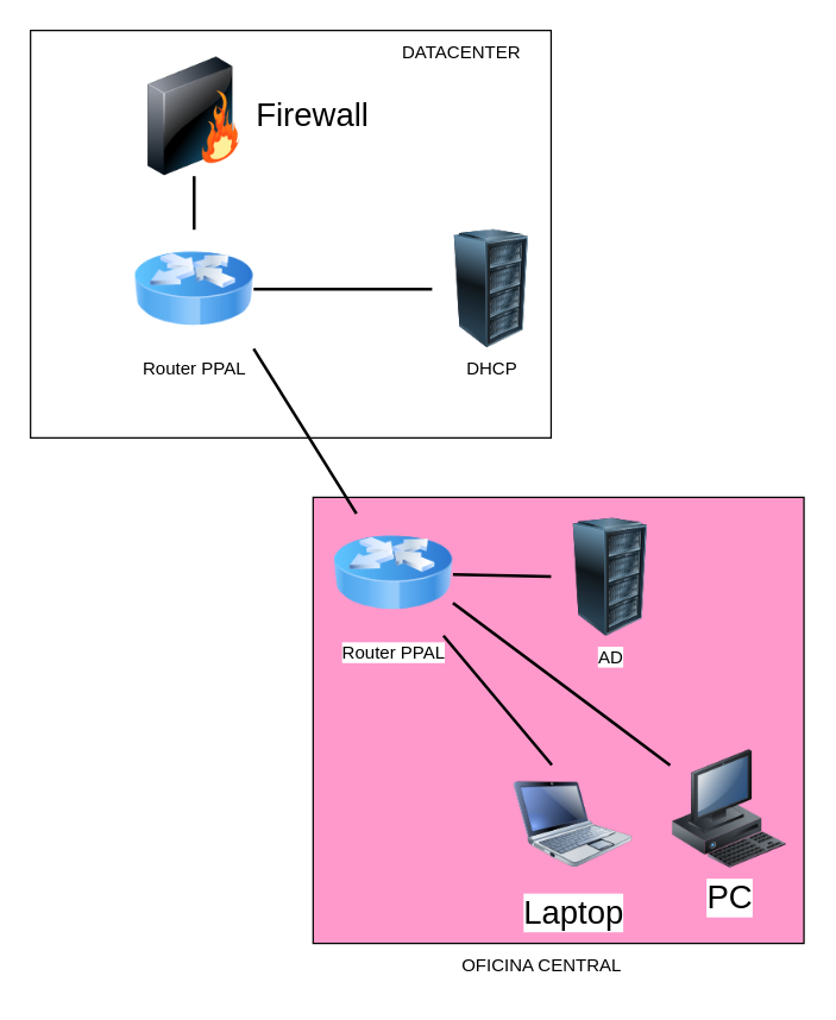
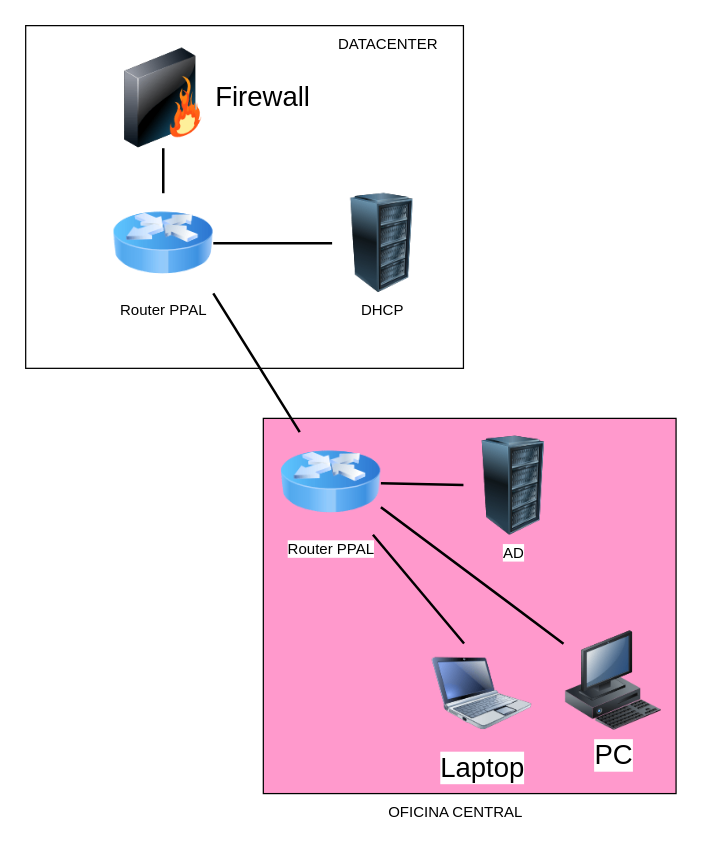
  <mxCell id="0" />
  <mxCell id="1" parent="0" />
  <mxCell id="2" value="" style="whiteSpace=wrap;html=1;" vertex="1" parent="1"><mxGeometry x="20" y="20" width="350" height="274" as="geometry" /></mxCell>
  <mxCell id="3" value="" style="whiteSpace=wrap;html=1;fillColor=#FF99CC;" vertex="1" parent="1"><mxGeometry x="210" y="334" width="330" height="300" as="geometry" /></mxCell>
  <mxCell id="4" style="edgeStyle=none;rounded=0;html=1;labelBackgroundColor=none;endArrow=none;strokeWidth=2;fontFamily=Verdana;fontSize=22" parent="1" source="8" target="5" edge="1"><mxGeometry relative="1" as="geometry"><mxPoint x="130" y="274" as="sourcePoint" /></mxGeometry></mxCell>
  <mxCell id="5" value="Firewall" style="image;html=1;labelBackgroundColor=#ffffff;image=img/lib/clip_art/networking/Firewall_128x128.png;rounded=1;shadow=0;comic=0;strokeWidth=2;fontSize=22;labelPosition=right;verticalLabelPosition=middle;align=left;verticalAlign=middle;" parent="1" vertex="1"><mxGeometry x="90" y="38" width="80" height="80" as="geometry" /></mxCell>
  <mxCell id="6" value="PC" style="image;html=1;labelBackgroundColor=#ffffff;image=img/lib/clip_art/computers/Workstation_128x128.png;rounded=1;shadow=0;comic=0;strokeWidth=2;fontSize=22" parent="1" vertex="1"><mxGeometry x="450" y="504" width="80" height="80" as="geometry" /></mxCell>
  <mxCell id="7" value="Laptop" style="image;html=1;labelBackgroundColor=#ffffff;image=img/lib/clip_art/computers/Netbook_128x128.png;rounded=1;shadow=0;comic=0;strokeWidth=2;fontSize=22" parent="1" vertex="1"><mxGeometry x="345" y="514" width="80" height="80" as="geometry" /></mxCell>
  <mxCell id="8" value="Router PPAL" style="image;html=1;image=img/lib/clip_art/networking/Router_Icon_128x128.png" vertex="1" parent="1"><mxGeometry x="90" y="154" width="80" height="80" as="geometry" /></mxCell>
- <mxCell id="9" value="DHCP" style="image;html=1;image=img/lib/clip_art/computers/Server_Rack_128x128.png" vertex="1" parent="1"><mxGeometry x="290" y="154" width="80" height="80" as="geometry" /></mxCell>
+ <mxCell id="9" value="DHCP" style="image;html=1;image=img/lib/clip_art/computers/Server_Rack_128x128.png" vertex="1" parent="1"><mxGeometry x="265" y="154" width="80" height="80" as="geometry" /></mxCell>
  <mxCell id="10" style="edgeStyle=none;rounded=0;html=1;labelBackgroundColor=none;endArrow=none;strokeWidth=2;fontFamily=Verdana;fontSize=22;exitX=1;exitY=0.5;exitDx=0;exitDy=0;" edge="1" parent="1" source="8" target="9"><mxGeometry relative="1" as="geometry"><mxPoint x="140" y="154" as="sourcePoint" /><mxPoint x="140" y="84" as="targetPoint" /></mxGeometry></mxCell>
  <mxCell id="11" value="AD" style="image;html=1;image=img/lib/clip_art/computers/Server_Rack_128x128.png" vertex="1" parent="1"><mxGeometry x="370" y="348" width="80" height="80" as="geometry" /></mxCell>
  <mxCell id="12" style="edgeStyle=none;rounded=0;html=1;labelBackgroundColor=none;endArrow=none;strokeWidth=2;fontFamily=Verdana;fontSize=22;entryX=1;entryY=1;entryDx=0;entryDy=0;" edge="1" parent="1" source="13" target="8"><mxGeometry relative="1" as="geometry"><mxPoint x="263.333" y="364" as="sourcePoint" /><mxPoint x="140" y="246" as="targetPoint" /></mxGeometry></mxCell>
  <mxCell id="13" value="Router PPAL" style="image;html=1;image=img/lib/clip_art/networking/Router_Icon_128x128.png" vertex="1" parent="1"><mxGeometry x="224" y="345" width="80" height="80" as="geometry" /></mxCell>
  <mxCell id="14" style="edgeStyle=none;rounded=0;html=1;labelBackgroundColor=none;endArrow=none;strokeWidth=2;fontFamily=Verdana;fontSize=22;" edge="1" parent="1" source="11" target="13"><mxGeometry relative="1" as="geometry"><mxPoint x="111" y="425" as="sourcePoint" /><mxPoint x="40" y="304" as="targetPoint" /></mxGeometry></mxCell>
  <mxCell id="15" style="edgeStyle=none;rounded=0;html=1;labelBackgroundColor=none;endArrow=none;strokeWidth=2;fontFamily=Verdana;fontSize=22;entryX=1;entryY=0.75;entryDx=0;entryDy=0;" edge="1" parent="1" source="6" target="13"><mxGeometry relative="1" as="geometry"><mxPoint x="456" y="515" as="sourcePoint" /><mxPoint x="390" y="514" as="targetPoint" /></mxGeometry></mxCell>
  <mxCell id="16" style="edgeStyle=none;rounded=0;html=1;labelBackgroundColor=none;endArrow=none;strokeWidth=2;fontFamily=Verdana;fontSize=22;entryX=0.208;entryY=0.31;entryDx=0;entryDy=0;entryPerimeter=0;" edge="1" parent="1"><mxGeometry relative="1" as="geometry"><mxPoint x="370.501" y="514" as="sourcePoint" /><mxPoint x="297.64" y="427" as="targetPoint" /></mxGeometry></mxCell>
  <mxCell id="17" value="OFICINA CENTRAL" style="text;strokeColor=none;align=center;fillColor=none;html=1;verticalAlign=middle;whiteSpace=wrap;rounded=0;" vertex="1" parent="1"><mxGeometry x="304" y="634" width="120" height="30" as="geometry" /></mxCell>
  <mxCell id="18" value="DATACENTER" style="text;strokeColor=none;align=center;fillColor=none;html=1;verticalAlign=middle;whiteSpace=wrap;rounded=0;" vertex="1" parent="1"><mxGeometry x="250" y="20" width="120" height="30" as="geometry" /></mxCell>
